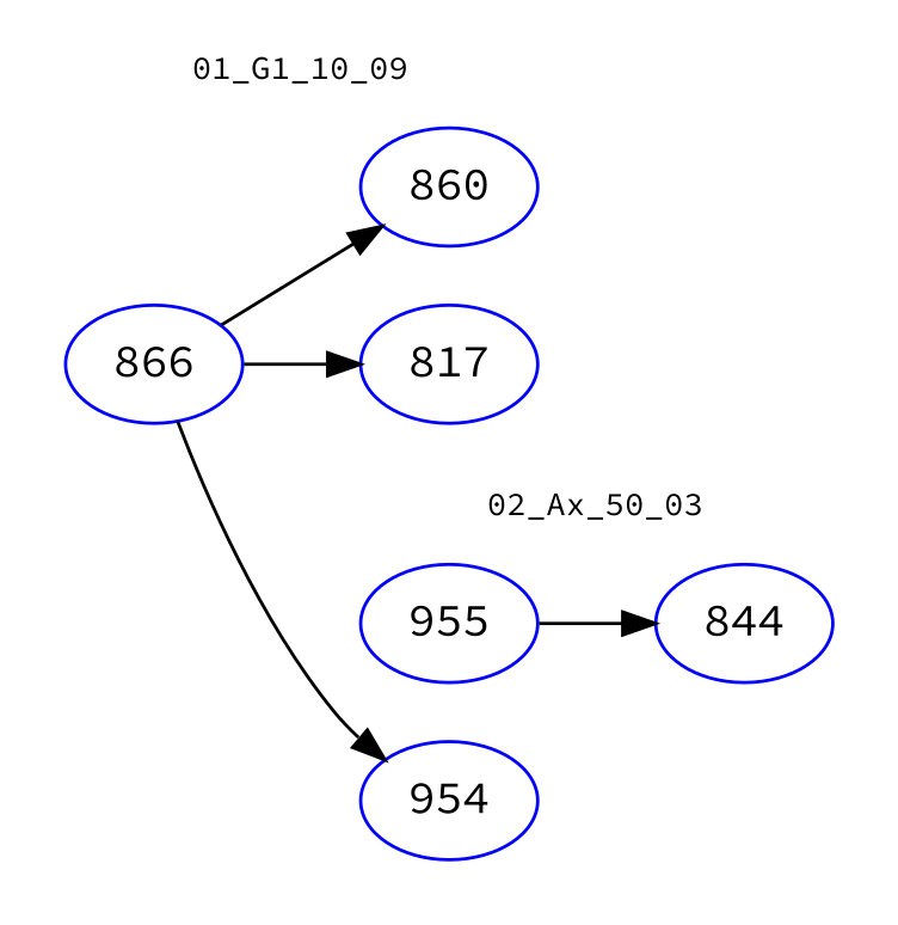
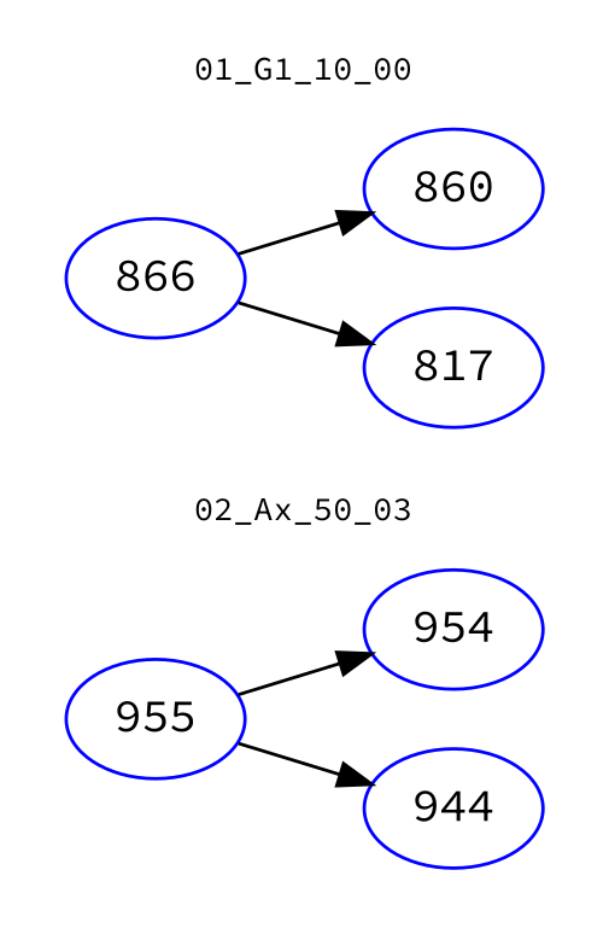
  digraph {
    fontname="Source Code Pro"
    rankdir=LR
    node [color=blue fontname="Source Code Pro"]
    edge [color=black fontname="Source Code Pro"]
    n1 [label=955]
-   n2 [label=844]
+   n2 [label=944]
    n3 [label=954]
    n4 [label=866]
    n5 [label=817]
    n6 [label=860]
    subgraph cluster_1 {
      color=white
      fontsize=10
      label="02_Ax_50_03"
      n1
      n2
      n3
    }
    subgraph cluster_2 {
      color=white
      fontsize=10
-     label="01_G1_10_09"
+     label="01_G1_10_00"
      n4
      n5
      n6
    }
    n1 -> n2
-   n4 -> n3
+   n1 -> n3
    n4 -> n5
    n4 -> n6
  }
